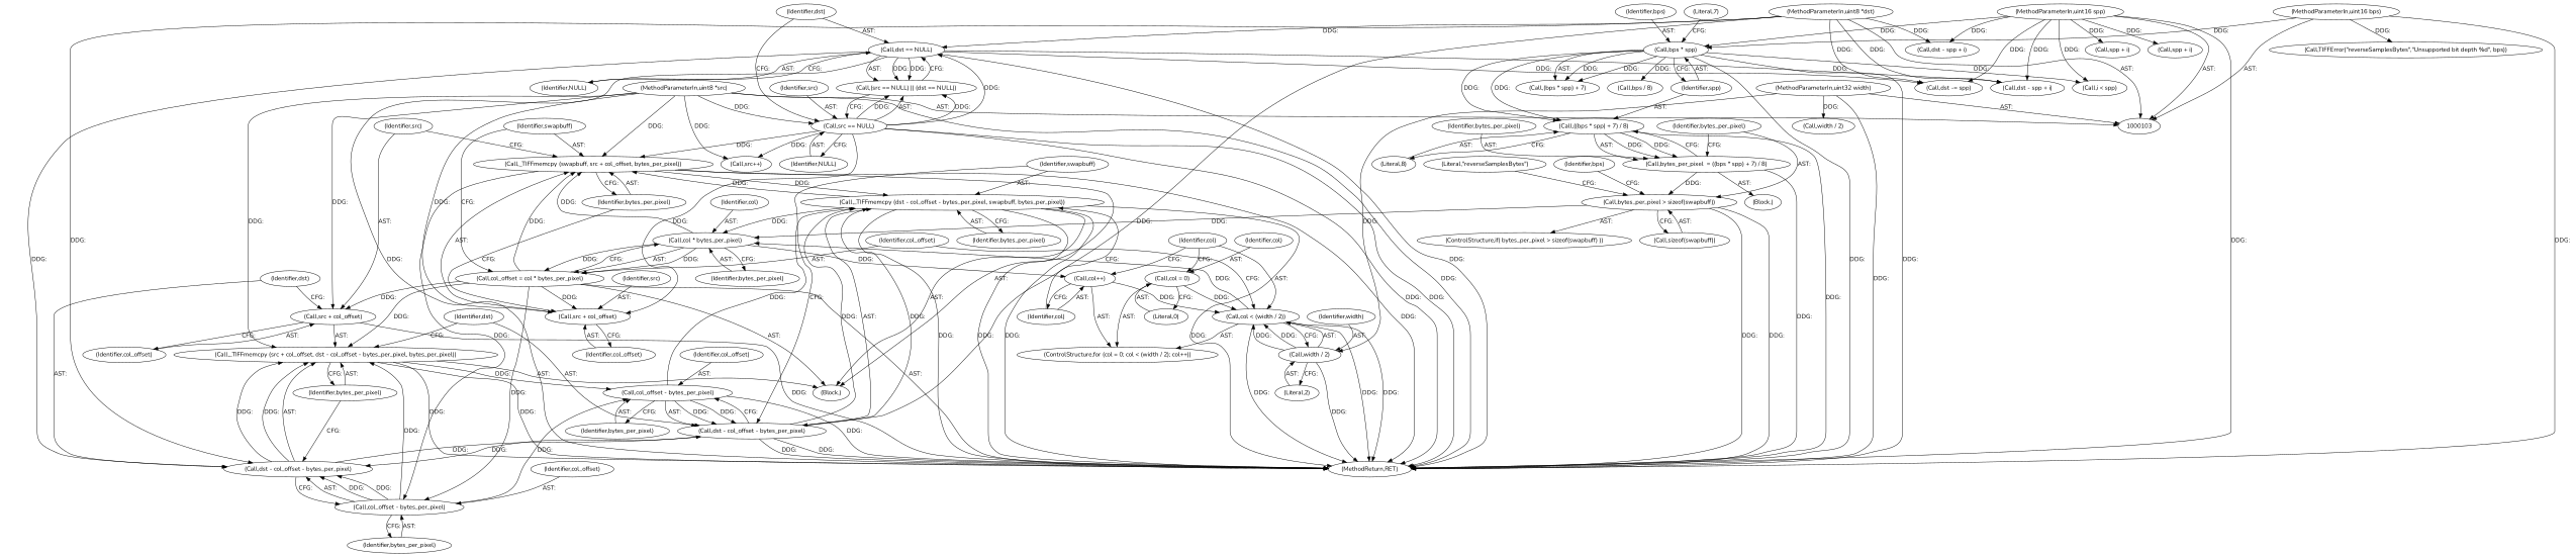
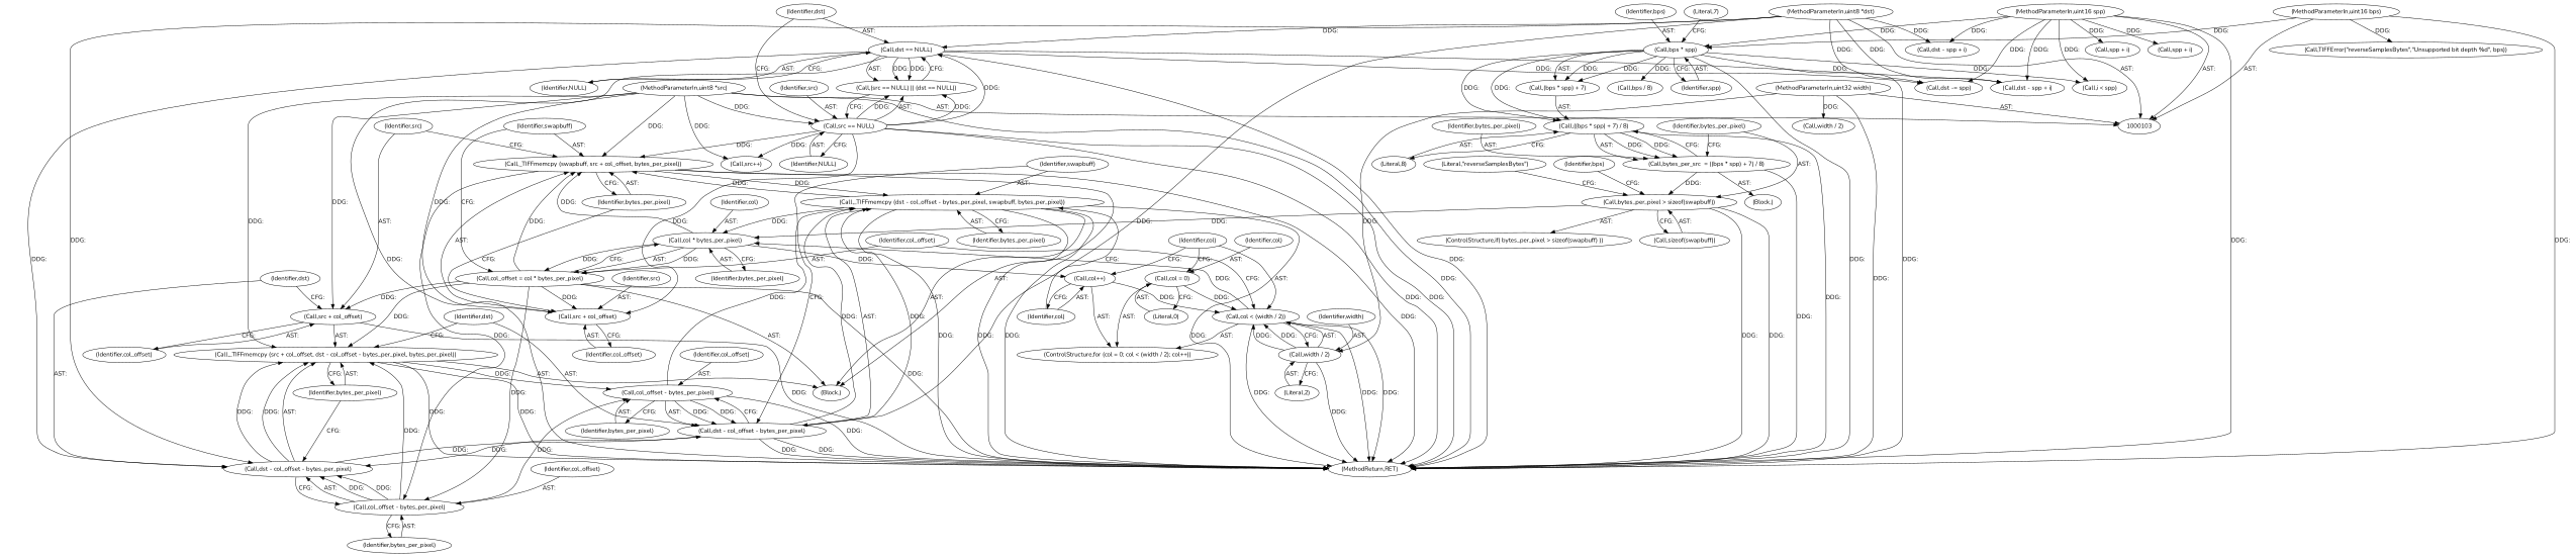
  digraph {
    fontname=Nunito
    node [fontname=Nunito]
    edge [fontname=Nunito]
    n1 [label="(Call,_TIFFmemcpy (swapbuff, src + col_offset, bytes_per_pixel))"]
    n2 [label="(Call,_TIFFmemcpy (dst - col_offset - bytes_per_pixel, swapbuff, bytes_per_pixel))"]
    n3 [label="(Call,col_offset - bytes_per_pixel)"]
    n4 [label="(Block,)"]
    n5 [label="(MethodReturn,RET)"]
    n6 [label="(Identifier,bytes_per_pixel)"]
    n7 [label="(Call,col * bytes_per_pixel)"]
    n8 [label="(Identifier,bytes_per_pixel)"]
    n9 [label="(Call,dst - col_offset - bytes_per_pixel)"]
    n10 [label="(Call,col_offset - bytes_per_pixel)"]
    n11 [label="(Call,_TIFFmemcpy (src + col_offset, dst - col_offset - bytes_per_pixel, bytes_per_pixel))"]
    n12 [label="(Identifier,bytes_per_pixel)"]
    n13 [label="(Call,src + col_offset)"]
    n14 [label="(Call,col_offset = col * bytes_per_pixel)"]
    n15 [label="(Call,col++)"]
    n16 [label="(Identifier,bytes_per_pixel)"]
    n17 [label="(Call,dst - col_offset - bytes_per_pixel)"]
    n18 [label="(Identifier,bytes_per_pixel)"]
    n19 [label="(Identifier,bytes_per_pixel)"]
    n20 [label="(Call,dst == NULL)"]
    n21 [label="(Call,(src == NULL) || (dst == NULL))"]
    n22 [label="(Identifier,NULL)"]
    n23 [label="(Call,dst -= spp)"]
    n24 [label="(Call,dst - spp + i)"]
    n25 [label="(Call,src == NULL)"]
    n26 [label="(MethodParameterIn,uint8 *dst)"]
    n27 [label="(Call,dst - spp + i)"]
    1000103
    n29 [label="(Identifier,NULL)"]
    n30 [label="(Call,src++)"]
    n31 [label="(Identifier,col_offset)"]
    n32 [label="(MethodParameterIn,uint8 *src)"]
    n33 [label="(Call,src + col_offset)"]
    n34 [label="(Identifier,col_offset)"]
    n35 [label="(Call,col < (width / 2))"]
    n36 [label="(ControlStructure,for (col = 0; col < (width / 2); col++))"]
    n37 [label="(Identifier,col)"]
    n38 [label="(Call,width / 2)"]
    n39 [label="(Literal,2)"]
    n40 [label="(Call,col = 0)"]
    n41 [label="(Literal,0)"]
    n42 [label="(MethodParameterIn,uint32 width)"]
    n43 [label="(Call,width / 2)"]
    n44 [label="(Call,bytes_per_pixel > sizeof(swapbuff))"]
    n45 [label="(Call,sizeof(swapbuff))"]
    n46 [label="(ControlStructure,if( bytes_per_pixel > sizeof(swapbuff) ))"]
-   n47 [label="(Call,bytes_per_pixel  = ((bps * spp) + 7) / 8)"]
+   n47 [label="(Call,bytes_per_src  = ((bps * spp) + 7) / 8)"]
    n48 [label="(Call,((bps * spp) + 7) / 8)"]
    n49 [label="(Block,)"]
    n50 [label="(Literal,8)"]
    n51 [label="(Call,bps * spp)"]
    n52 [label="(Call,bps / 8)"]
    n53 [label="(Identifier,spp)"]
    n54 [label="(Call,(bps * spp) + 7)"]
    n55 [label="(Call,i < spp)"]
    n56 [label="(MethodParameterIn,uint16 bps)"]
    n57 [label="(Call,TIFFError(\"reverseSamplesBytes\",\"Unsupported bit depth %d\", bps))"]
    n58 [label="(MethodParameterIn,uint16 spp)"]
    n59 [label="(Call,spp + i)"]
    n60 [label="(Call,spp + i)"]
    n61 [label="(Identifier,col_offset)"]
    n62 [label="(Identifier,src)"]
    n63 [label="(Identifier,src)"]
    n64 [label="(Identifier,dst)"]
    n65 [label="(Identifier,width)"]
    n66 [label="(Identifier,col_offset)"]
    n67 [label="(Identifier,src)"]
    n68 [label="(Identifier,col)"]
    n69 [label="(Identifier,bytes_per_pixel)"]
    n70 [label="(Identifier,bps)"]
    n71 [label="(Literal,7)"]
    n72 [label="(Identifier,dst)"]
    n73 [label="(Identifier,bps)"]
    n74 [label="(Identifier,bytes_per_pixel)"]
    n75 [label="(Identifier,swapbuff)"]
    n76 [label="(Identifier,col_offset)"]
    n77 [label="(Identifier,col)"]
    n78 [label="(Identifier,swapbuff)"]
    n79 [label="(Identifier,dst)"]
    n80 [label="(Identifier,col)"]
    n81 [label="(Literal,\"reverseSamplesBytes\")"]
    n1 -> n2 [label="DDG: "]
    n1 -> n3 [label="DDG: "]
    n1 -> n4 [label="AST: "]
    n1 -> n5 [label="DDG: "]
    n1 -> n6 [label="CFG: "]
    n2 -> n1 [label="DDG: "]
    n2 -> n4 [label="AST: "]
    n2 -> n5 [label="DDG: "]
    n2 -> n5 [label="DDG: "]
    n2 -> n5 [label="DDG: "]
    n2 -> n5 [label="DDG: "]
    n2 -> n7 [label="DDG: "]
    n2 -> n8 [label="CFG: "]
    n3 -> n9 [label="AST: "]
    n3 -> n9 [label="DDG: "]
    n3 -> n9 [label="DDG: "]
    n3 -> n10 [label="DDG: "]
    n3 -> n11 [label="DDG: "]
    n3 -> n12 [label="CFG: "]
    n6 -> n1 [label="AST: "]
    n6 -> n13 [label="CFG: "]
    n7 -> n1 [label="DDG: "]
    n7 -> n14 [label="AST: "]
    n7 -> n14 [label="DDG: "]
    n7 -> n14 [label="DDG: "]
    n7 -> n15 [label="DDG: "]
    n7 -> n16 [label="CFG: "]
    n8 -> n2 [label="AST: "]
    n9 -> n3 [label="CFG: "]
    n9 -> n11 [label="AST: "]
    n9 -> n11 [label="DDG: "]
    n9 -> n11 [label="DDG: "]
    n9 -> n17 [label="DDG: "]
    n10 -> n2 [label="DDG: "]
    n10 -> n5 [label="DDG: "]
    n10 -> n17 [label="AST: "]
    n10 -> n17 [label="DDG: "]
    n10 -> n17 [label="DDG: "]
    n10 -> n18 [label="CFG: "]
    n11 -> n4 [label="AST: "]
    n11 -> n5 [label="DDG: "]
    n11 -> n5 [label="DDG: "]
    n11 -> n10 [label="DDG: "]
    n11 -> n19 [label="CFG: "]
    n12 -> n3 [label="AST: "]
    n13 -> n1 [label="AST: "]
    n13 -> n31 [label="CFG: "]
    n14 -> n1 [label="DDG: "]
    n14 -> n3 [label="DDG: "]
    n14 -> n4 [label="AST: "]
-   n14 -> n5 [label="AST: "]
+   n14 -> n5 [label="DDG: "]
    n14 -> n7 [label="CFG: "]
    n14 -> n11 [label="DDG: "]
    n14 -> n13 [label="DDG: "]
    n14 -> n33 [label="DDG: "]
    n15 -> n35 [label="DDG: "]
    n15 -> n36 [label="AST: "]
    n15 -> n37 [label="CFG: "]
    n16 -> n7 [label="AST: "]
    n17 -> n2 [label="AST: "]
    n17 -> n2 [label="DDG: "]
    n17 -> n2 [label="DDG: "]
    n17 -> n5 [label="DDG: "]
    n17 -> n5 [label="DDG: "]
    n17 -> n9 [label="DDG: "]
    n17 -> n10 [label="CFG: "]
    n18 -> n10 [label="AST: "]
    n19 -> n9 [label="CFG: "]
    n19 -> n11 [label="AST: "]
    n20 -> n5 [label="DDG: "]
    n20 -> n5 [label="DDG: "]
    n20 -> n9 [label="DDG: "]
    n20 -> n21 [label="AST: "]
    n20 -> n21 [label="DDG: "]
    n20 -> n21 [label="DDG: "]
    n20 -> n22 [label="CFG: "]
    n20 -> n23 [label="DDG: "]
    n20 -> n24 [label="DDG: "]
    n21 -> n20 [label="CFG: "]
    n21 -> n25 [label="CFG: "]
    n22 -> n20 [label="AST: "]
    n25 -> n1 [label="DDG: "]
    n25 -> n5 [label="DDG: "]
    n25 -> n5 [label="DDG: "]
    n25 -> n13 [label="DDG: "]
    n25 -> n20 [label="DDG: "]
    n25 -> n21 [label="AST: "]
    n25 -> n21 [label="DDG: "]
    n25 -> n21 [label="DDG: "]
    n25 -> n29 [label="CFG: "]
    n25 -> n30 [label="DDG: "]
    n26 -> n9 [label="DDG: "]
    n26 -> n17 [label="DDG: "]
    n26 -> n20 [label="DDG: "]
    n26 -> n23 [label="DDG: "]
    n26 -> n24 [label="DDG: "]
    n26 -> n27 [label="DDG: "]
    n26 -> 1000103 [label="AST: "]
    n29 -> n25 [label="AST: "]
    n31 -> n13 [label="AST: "]
    n32 -> n1 [label="DDG: "]
    n32 -> n5 [label="DDG: "]
    n32 -> n11 [label="DDG: "]
    n32 -> n13 [label="DDG: "]
    n32 -> n25 [label="DDG: "]
    n32 -> 1000103 [label="AST: "]
    n32 -> n30 [label="DDG: "]
    n32 -> n33 [label="DDG: "]
    n33 -> n5 [label="DDG: "]
    n33 -> n11 [label="AST: "]
    n33 -> n34 [label="CFG: "]
    n34 -> n33 [label="AST: "]
    n35 -> n5 [label="DDG: "]
    n35 -> n5 [label="DDG: "]
    n35 -> n5 [label="DDG: "]
    n35 -> n7 [label="DDG: "]
    n35 -> n36 [label="AST: "]
    n35 -> n38 [label="CFG: "]
    n37 -> n2 [label="CFG: "]
    n37 -> n15 [label="AST: "]
    n38 -> n5 [label="DDG: "]
    n38 -> n35 [label="AST: "]
    n38 -> n35 [label="DDG: "]
    n38 -> n35 [label="DDG: "]
    n38 -> n39 [label="CFG: "]
    n39 -> n38 [label="AST: "]
    n40 -> n35 [label="DDG: "]
    n40 -> n36 [label="AST: "]
    n40 -> n41 [label="CFG: "]
    n41 -> n40 [label="AST: "]
    n42 -> n5 [label="DDG: "]
    n42 -> 1000103 [label="AST: "]
    n42 -> n38 [label="DDG: "]
    n42 -> n43 [label="DDG: "]
    n44 -> n5 [label="DDG: "]
    n44 -> n5 [label="DDG: "]
    n44 -> n7 [label="DDG: "]
    n44 -> n45 [label="CFG: "]
    n44 -> n46 [label="AST: "]
    n45 -> n44 [label="AST: "]
    n47 -> n5 [label="DDG: "]
    n47 -> n44 [label="DDG: "]
    n47 -> n48 [label="CFG: "]
    n47 -> n49 [label="AST: "]
    n48 -> n5 [label="DDG: "]
    n48 -> n47 [label="AST: "]
    n48 -> n47 [label="DDG: "]
    n48 -> n47 [label="DDG: "]
    n48 -> n50 [label="CFG: "]
    n50 -> n48 [label="AST: "]
    n51 -> n5 [label="DDG: "]
    n51 -> n5 [label="DDG: "]
    n51 -> n48 [label="DDG: "]
    n51 -> n48 [label="DDG: "]
    n51 -> n52 [label="DDG: "]
    n51 -> n53 [label="CFG: "]
    n51 -> n54 [label="AST: "]
    n51 -> n54 [label="DDG: "]
    n51 -> n54 [label="DDG: "]
    n51 -> n55 [label="DDG: "]
    n53 -> n51 [label="AST: "]
-   n53 -> n48 [label="AST: "]
+   n54 -> n48 [label="AST: "]
    n56 -> n5 [label="DDG: "]
    n56 -> 1000103 [label="AST: "]
    n56 -> n51 [label="DDG: "]
    n56 -> n57 [label="DDG: "]
    n58 -> n5 [label="DDG: "]
    n58 -> n23 [label="DDG: "]
    n58 -> n24 [label="DDG: "]
    n58 -> n27 [label="DDG: "]
    n58 -> 1000103 [label="AST: "]
    n58 -> n51 [label="DDG: "]
    n58 -> n55 [label="DDG: "]
    n58 -> n59 [label="DDG: "]
    n58 -> n60 [label="DDG: "]
    n61 -> n3 [label="AST: "]
    n62 -> n1 [label="CFG: "]
    n62 -> n33 [label="AST: "]
    n63 -> n13 [label="AST: "]
    n64 -> n11 [label="CFG: "]
    n64 -> n17 [label="AST: "]
    n65 -> n38 [label="AST: "]
    n66 -> n10 [label="AST: "]
    n67 -> n25 [label="AST: "]
    n68 -> n7 [label="AST: "]
    n69 -> n44 [label="AST: "]
    n69 -> n47 [label="CFG: "]
    n70 -> n51 [label="AST: "]
    n71 -> n51 [label="CFG: "]
    n72 -> n9 [label="AST: "]
    n72 -> n33 [label="CFG: "]
    n73 -> n44 [label="CFG: "]
    n74 -> n47 [label="AST: "]
    n75 -> n2 [label="AST: "]
    n75 -> n17 [label="CFG: "]
    n76 -> n14 [label="AST: "]
    n76 -> n35 [label="CFG: "]
    n77 -> n40 [label="AST: "]
    n78 -> n1 [label="AST: "]
    n78 -> n14 [label="CFG: "]
    n79 -> n20 [label="AST: "]
    n79 -> n25 [label="CFG: "]
    n80 -> n15 [label="CFG: "]
    n80 -> n35 [label="AST: "]
    n80 -> n40 [label="CFG: "]
    n81 -> n44 [label="CFG: "]
  }
